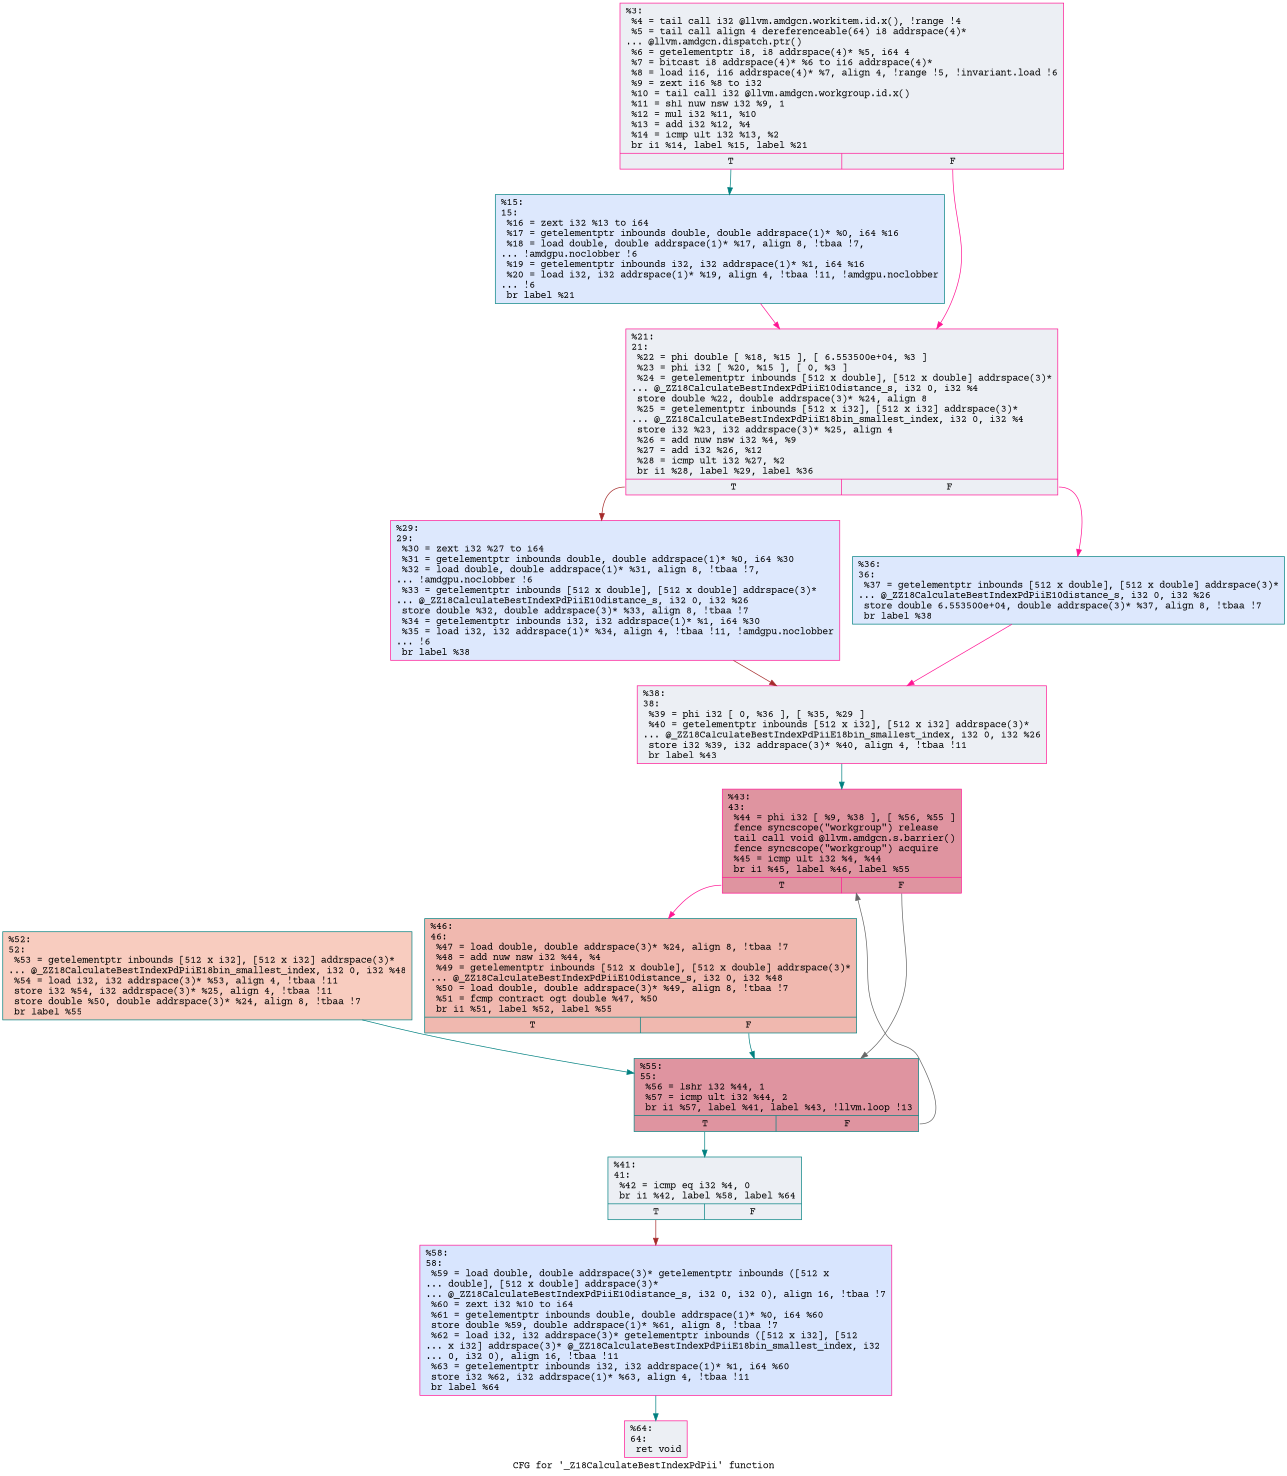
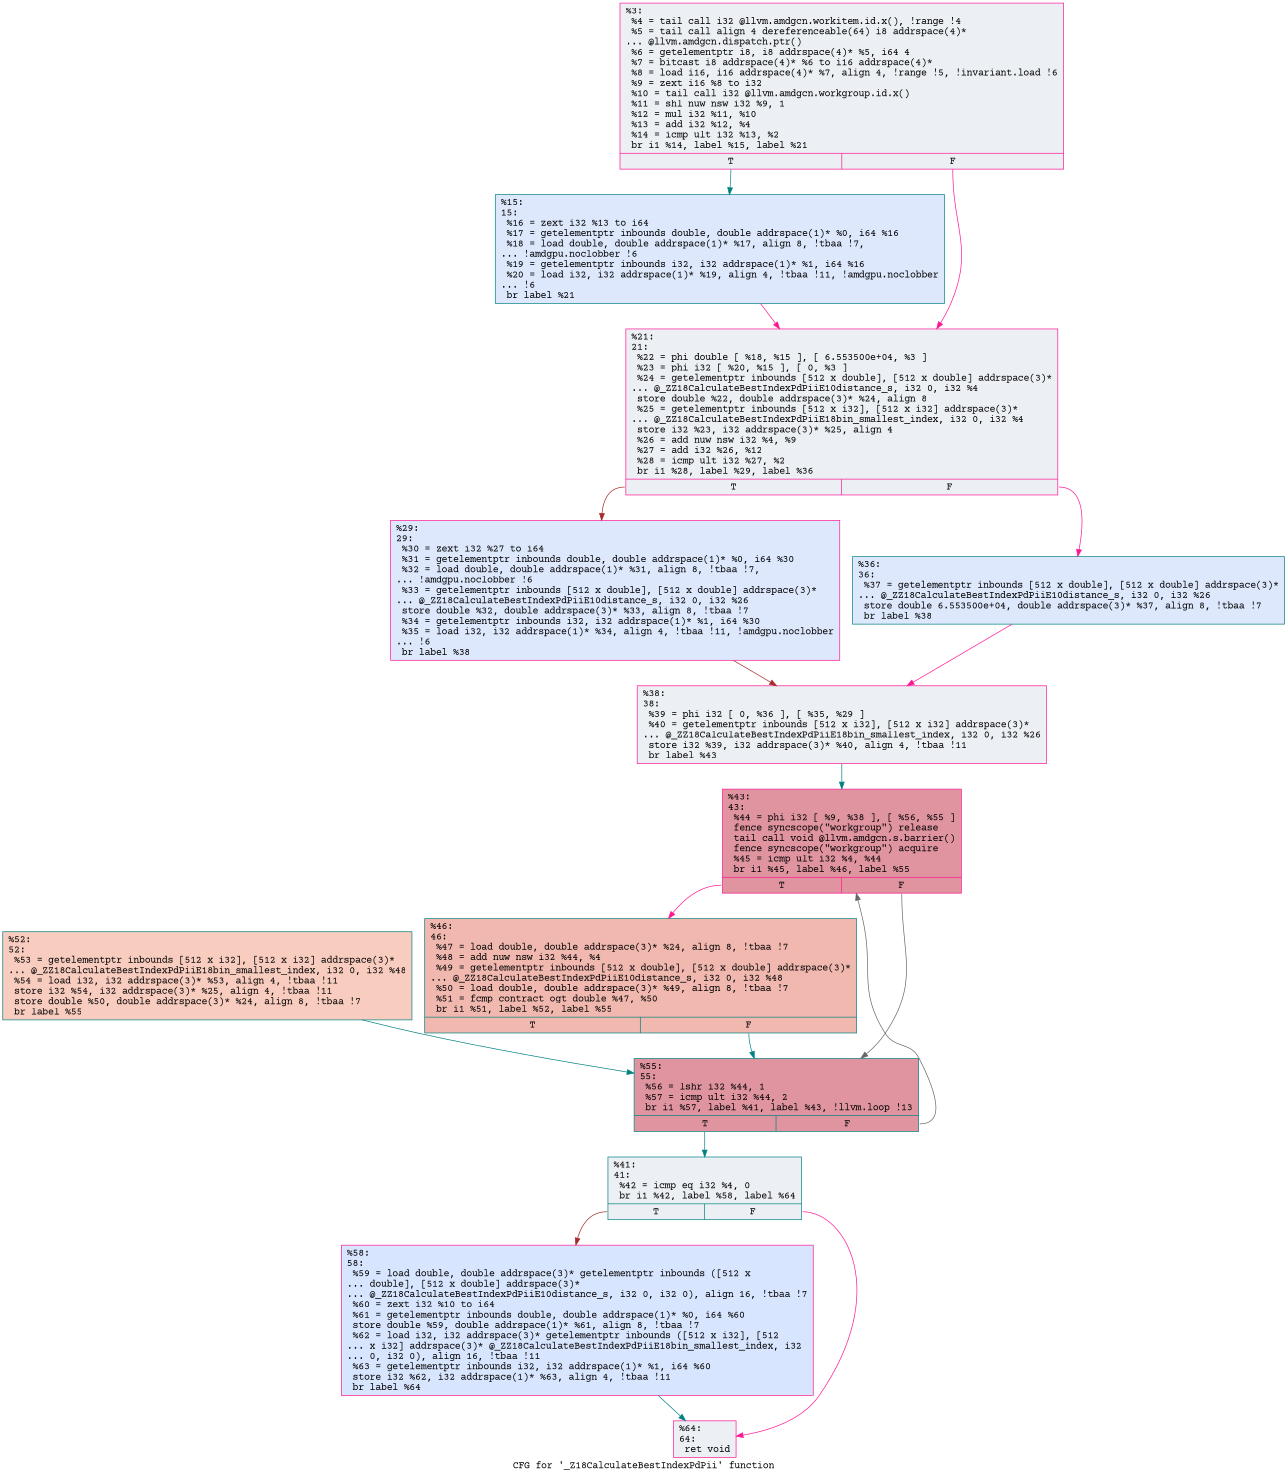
  digraph {
    fontname="Courier Prime"
    label="CFG for '_Z18CalculateBestIndexPdPii' function"
    node [color=deeppink fillcolor="#d4dbe670" fontname="Courier Prime" shape=record style=filled]
    edge [color=teal fontname="Courier Prime"]
    n1 [label="{%3:\l  %4 = tail call i32 @llvm.amdgcn.workitem.id.x(), !range !4\l  %5 = tail call align 4 dereferenceable(64) i8 addrspace(4)*\l... @llvm.amdgcn.dispatch.ptr()\l  %6 = getelementptr i8, i8 addrspace(4)* %5, i64 4\l  %7 = bitcast i8 addrspace(4)* %6 to i16 addrspace(4)*\l  %8 = load i16, i16 addrspace(4)* %7, align 4, !range !5, !invariant.load !6\l  %9 = zext i16 %8 to i32\l  %10 = tail call i32 @llvm.amdgcn.workgroup.id.x()\l  %11 = shl nuw nsw i32 %9, 1\l  %12 = mul i32 %11, %10\l  %13 = add i32 %12, %4\l  %14 = icmp ult i32 %13, %2\l  br i1 %14, label %15, label %21\l|{<s0>T|<s1>F}}"]
    n2 [color=teal fillcolor="#b2ccfb70" label="{%15:\l15:                                               \l  %16 = zext i32 %13 to i64\l  %17 = getelementptr inbounds double, double addrspace(1)* %0, i64 %16\l  %18 = load double, double addrspace(1)* %17, align 8, !tbaa !7,\l... !amdgpu.noclobber !6\l  %19 = getelementptr inbounds i32, i32 addrspace(1)* %1, i64 %16\l  %20 = load i32, i32 addrspace(1)* %19, align 4, !tbaa !11, !amdgpu.noclobber\l... !6\l  br label %21\l}"]
    n3 [label="{%21:\l21:                                               \l  %22 = phi double [ %18, %15 ], [ 6.553500e+04, %3 ]\l  %23 = phi i32 [ %20, %15 ], [ 0, %3 ]\l  %24 = getelementptr inbounds [512 x double], [512 x double] addrspace(3)*\l... @_ZZ18CalculateBestIndexPdPiiE10distance_s, i32 0, i32 %4\l  store double %22, double addrspace(3)* %24, align 8\l  %25 = getelementptr inbounds [512 x i32], [512 x i32] addrspace(3)*\l... @_ZZ18CalculateBestIndexPdPiiE18bin_smallest_index, i32 0, i32 %4\l  store i32 %23, i32 addrspace(3)* %25, align 4\l  %26 = add nuw nsw i32 %4, %9\l  %27 = add i32 %26, %12\l  %28 = icmp ult i32 %27, %2\l  br i1 %28, label %29, label %36\l|{<s0>T|<s1>F}}"]
    n4 [fillcolor="#b2ccfb70" label="{%29:\l29:                                               \l  %30 = zext i32 %27 to i64\l  %31 = getelementptr inbounds double, double addrspace(1)* %0, i64 %30\l  %32 = load double, double addrspace(1)* %31, align 8, !tbaa !7,\l... !amdgpu.noclobber !6\l  %33 = getelementptr inbounds [512 x double], [512 x double] addrspace(3)*\l... @_ZZ18CalculateBestIndexPdPiiE10distance_s, i32 0, i32 %26\l  store double %32, double addrspace(3)* %33, align 8, !tbaa !7\l  %34 = getelementptr inbounds i32, i32 addrspace(1)* %1, i64 %30\l  %35 = load i32, i32 addrspace(1)* %34, align 4, !tbaa !11, !amdgpu.noclobber\l... !6\l  br label %38\l}"]
    n5 [color=teal fillcolor="#b2ccfb70" label="{%36:\l36:                                               \l  %37 = getelementptr inbounds [512 x double], [512 x double] addrspace(3)*\l... @_ZZ18CalculateBestIndexPdPiiE10distance_s, i32 0, i32 %26\l  store double 6.553500e+04, double addrspace(3)* %37, align 8, !tbaa !7\l  br label %38\l}"]
    n6 [label="{%38:\l38:                                               \l  %39 = phi i32 [ 0, %36 ], [ %35, %29 ]\l  %40 = getelementptr inbounds [512 x i32], [512 x i32] addrspace(3)*\l... @_ZZ18CalculateBestIndexPdPiiE18bin_smallest_index, i32 0, i32 %26\l  store i32 %39, i32 addrspace(3)* %40, align 4, !tbaa !11\l  br label %43\l}"]
    n7 [fillcolor="#b70d2870" label="{%43:\l43:                                               \l  %44 = phi i32 [ %9, %38 ], [ %56, %55 ]\l  fence syncscope(\"workgroup\") release\l  tail call void @llvm.amdgcn.s.barrier()\l  fence syncscope(\"workgroup\") acquire\l  %45 = icmp ult i32 %4, %44\l  br i1 %45, label %46, label %55\l|{<s0>T|<s1>F}}"]
    n8 [color=teal fillcolor="#dc5d4a70" label="{%46:\l46:                                               \l  %47 = load double, double addrspace(3)* %24, align 8, !tbaa !7\l  %48 = add nuw nsw i32 %44, %4\l  %49 = getelementptr inbounds [512 x double], [512 x double] addrspace(3)*\l... @_ZZ18CalculateBestIndexPdPiiE10distance_s, i32 0, i32 %48\l  %50 = load double, double addrspace(3)* %49, align 8, !tbaa !7\l  %51 = fcmp contract ogt double %47, %50\l  br i1 %51, label %52, label %55\l|{<s0>T|<s1>F}}"]
    n9 [color=teal fillcolor="#b70d2870" label="{%55:\l55:                                               \l  %56 = lshr i32 %44, 1\l  %57 = icmp ult i32 %44, 2\l  br i1 %57, label %41, label %43, !llvm.loop !13\l|{<s0>T|<s1>F}}"]
    n10 [color=teal label="{%41:\l41:                                               \l  %42 = icmp eq i32 %4, 0\l  br i1 %42, label %58, label %64\l|{<s0>T|<s1>F}}"]
    n11 [fillcolor="#a7c5fe70" label="{%58:\l58:                                               \l  %59 = load double, double addrspace(3)* getelementptr inbounds ([512 x\l... double], [512 x double] addrspace(3)*\l... @_ZZ18CalculateBestIndexPdPiiE10distance_s, i32 0, i32 0), align 16, !tbaa !7\l  %60 = zext i32 %10 to i64\l  %61 = getelementptr inbounds double, double addrspace(1)* %0, i64 %60\l  store double %59, double addrspace(1)* %61, align 8, !tbaa !7\l  %62 = load i32, i32 addrspace(3)* getelementptr inbounds ([512 x i32], [512\l... x i32] addrspace(3)* @_ZZ18CalculateBestIndexPdPiiE18bin_smallest_index, i32\l... 0, i32 0), align 16, !tbaa !11\l  %63 = getelementptr inbounds i32, i32 addrspace(1)* %1, i64 %60\l  store i32 %62, i32 addrspace(1)* %63, align 4, !tbaa !11\l  br label %64\l}"]
    n12 [label="{%64:\l64:                                               \l  ret void\l}"]
    n13 [color=teal fillcolor="#f08b6e70" label="{%52:\l52:                                               \l  %53 = getelementptr inbounds [512 x i32], [512 x i32] addrspace(3)*\l... @_ZZ18CalculateBestIndexPdPiiE18bin_smallest_index, i32 0, i32 %48\l  %54 = load i32, i32 addrspace(3)* %53, align 4, !tbaa !11\l  store i32 %54, i32 addrspace(3)* %25, align 4, !tbaa !11\l  store double %50, double addrspace(3)* %24, align 8, !tbaa !7\l  br label %55\l}"]
    n1 -> n2 [tailport=s0]
    n1 -> n3 [color=deeppink tailport=s1]
    n2 -> n3 [color=deeppink]
    n3 -> n4 [color=brown tailport=s0]
    n3 -> n5 [color=deeppink tailport=s1]
    n4 -> n6 [color=brown]
    n5 -> n6 [color=deeppink]
    n6 -> n7
    n7 -> n8 [color=deeppink tailport=s0]
    n7 -> n9 [color=gray40 tailport=s1]
    n8 -> n9 [tailport=s1]
    n9 -> n7 [color=gray40 tailport=s1]
    n9 -> n10 [tailport=s0]
    n10 -> n11 [color=brown tailport=s0]
+   n10 -> n12 [color=deeppink tailport=s1]
    n11 -> n12
    n13 -> n9
  }
